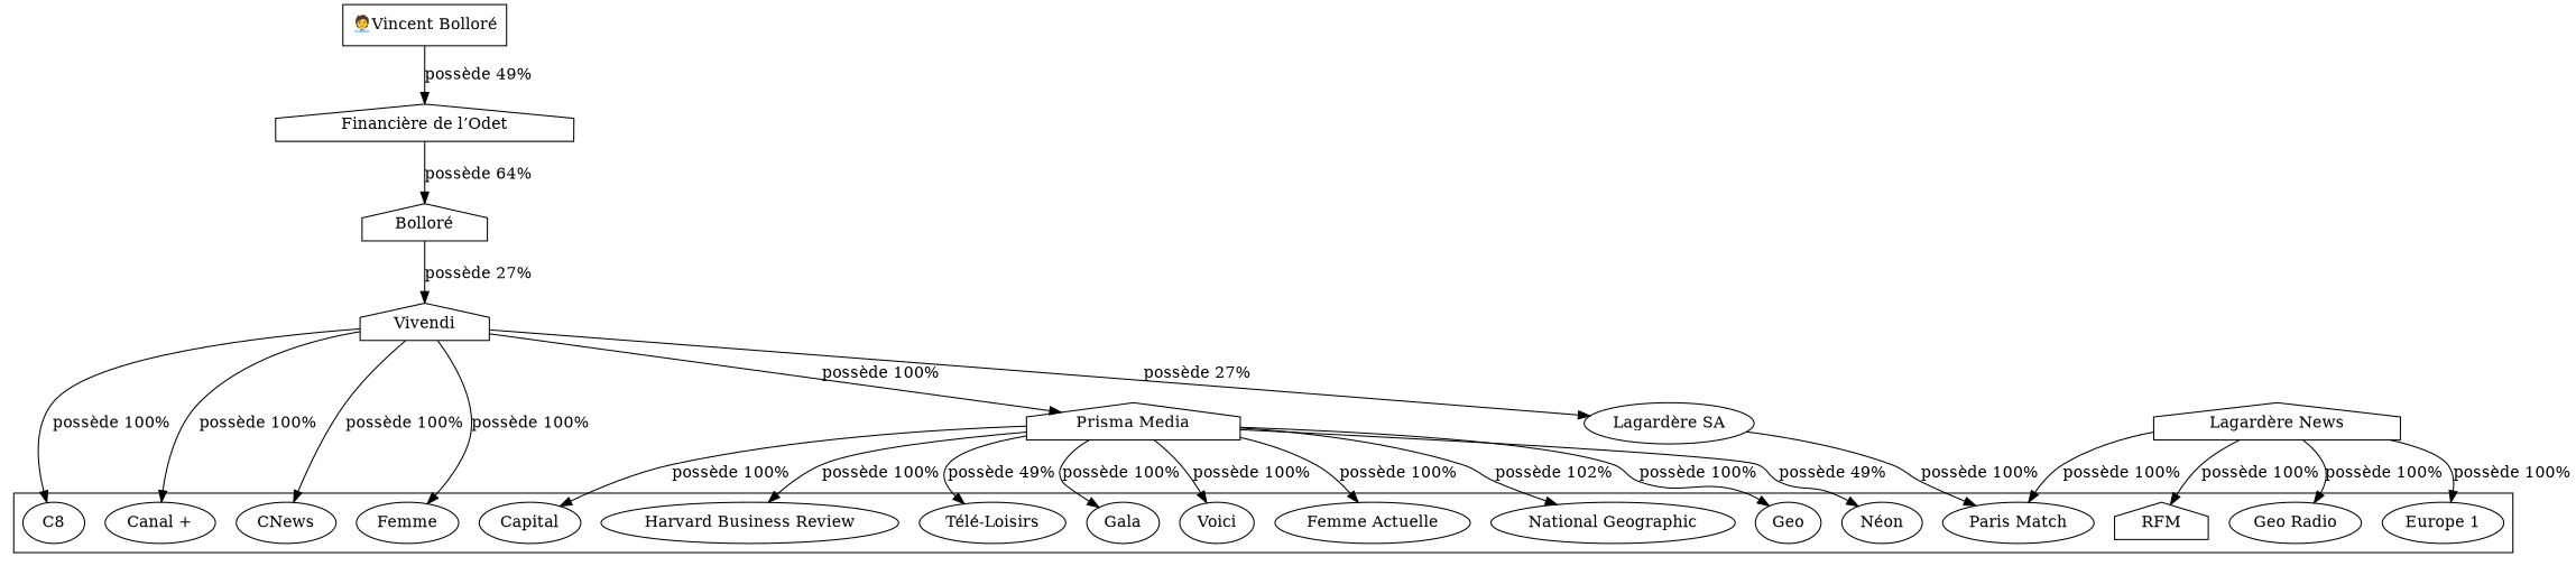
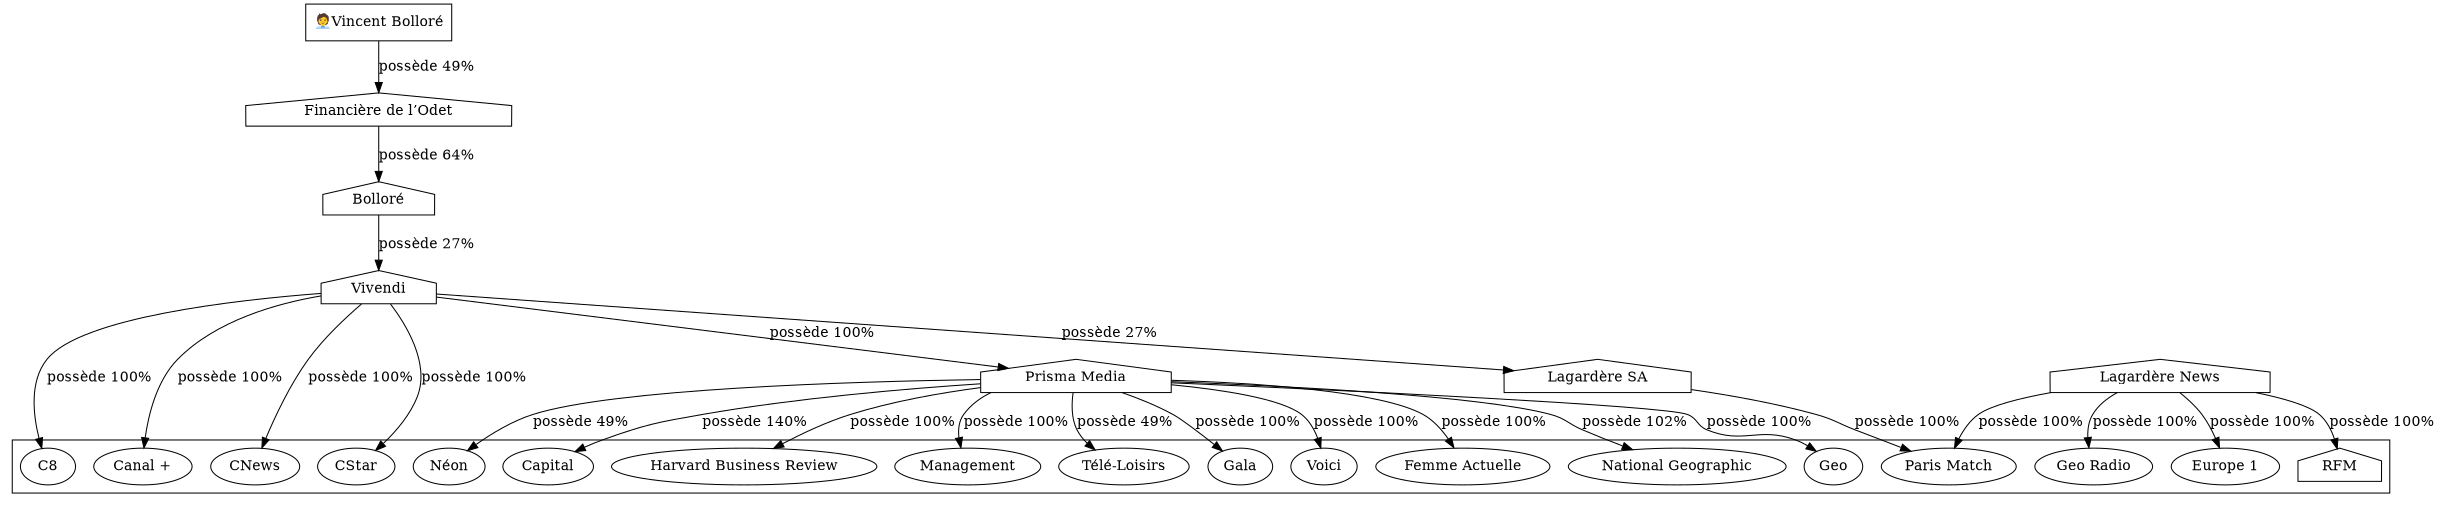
  digraph {
    rankdir=TB
    n1 [label="🧑‍💼Vincent Bolloré" shape=box]
    n2 [label="Europe 1"]
    n3 [label="Paris Match"]
    n4 [label=RFM shape=house]
    n5 [label="Geo Radio"]
    n6 [label=C8]
    n7 [label="Canal +"]
    n8 [label=CNews]
-   n9 [label=Femme]
+   n9 [label=CStar]
    n10 [label=Capital]
    n11 [label="Harvard Business Review"]
+   n12 [label=Management]
    n13 [label="Télé-Loisirs"]
    n14 [label=Gala]
    n15 [label=Voici]
    n16 [label="Femme Actuelle"]
    n17 [label="National Geographic"]
    n18 [label=Geo]
    n19 [label="Néon"]
    n20 [label="Financière de l’Odet" shape=house]
    n21 [label="Bolloré" shape=house]
    n22 [label=Vivendi shape=house]
-   n23 [label="Lagardère SA" shape=ellipse]
+   n23 [label="Lagardère SA" shape=house]
    n24 [label="Prisma Media" shape=house]
    n25 [label="Lagardère News" shape=house]
    subgraph sub_1 {
      n1
    }
    subgraph cluster_2 {
      n2
      n3
      n4
      n5
      n6
      n7
      n8
      n9
      n10
      n11
+     n12
      n13
      n14
      n15
      n16
      n17
      n18
      n19
    }
    n1 -> n20 [label="possède 49%"]
    n20 -> n21 [label="possède 64%"]
    n21 -> n22 [label="possède 27%"]
    n22 -> n6 [label="possède 100%"]
    n22 -> n7 [label="possède 100%"]
    n22 -> n8 [label="possède 100%"]
    n22 -> n9 [label="possède 100%"]
    n22 -> n23 [label="possède 27%"]
    n22 -> n24 [label="possède 100%"]
    n23 -> n3 [label="possède 100%"]
-   n24 -> n10 [label="possède 100%"]
+   n24 -> n10 [label="possède 140%"]
    n24 -> n11 [label="possède 100%"]
+   n24 -> n12 [label="possède 100%"]
    n24 -> n13 [label="possède 49%"]
    n24 -> n14 [label="possède 100%"]
    n24 -> n15 [label="possède 100%"]
    n24 -> n16 [label="possède 100%"]
    n24 -> n17 [label="possède 102%"]
    n24 -> n18 [label="possède 100%"]
    n24 -> n19 [label="possède 49%"]
    n25 -> n2 [label="possède 100%"]
    n25 -> n3 [label="possède 100%"]
    n25 -> n4 [label="possède 100%"]
    n25 -> n5 [label="possède 100%"]
  }
